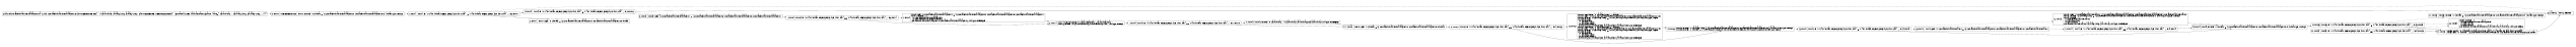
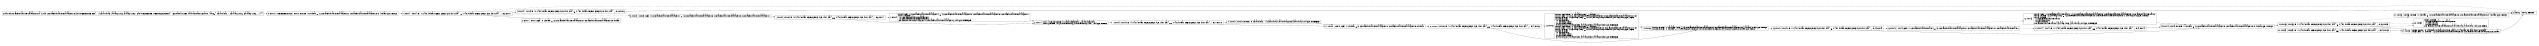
  digraph {
    rankdir=LR
    node [shape=record]
    n1 [label="{0\:\ 0x0000|MTH_ENTER_BLOCK\l|0x0000: INVOKE  (r0 I:boolean) = (r3 I:com.facebook.ads.internal.adapters.m) com.facebook.ads.internal.adapters.m.c_():boolean type: VIRTUAL \l}"]
    n2 [label="{1\:\ 0x0004|0x0004: IF  (r0 I:?[int, boolean, OBJECT, ARRAY, byte, short, char]) != (0 ?[int, boolean, OBJECT, ARRAY, byte, short, char])  \-\> B:3:0x0007 \l}"]
    n3 [label="{2\:\ 0x0006|0x0006: RETURN   \l}"]
    n4 [label="{3\:\ 0x0007|0x0007: IGET  (r0 I:boolean) = (r3 I:com.facebook.ads.internal.adapters.m) com.facebook.ads.internal.adapters.m.R boolean \l}"]
    n5 [label="{4\:\ 0x0009|0x0009: IF  (r0 I:?[int, boolean, OBJECT, ARRAY, byte, short, char]) != (0 ?[int, boolean, OBJECT, ARRAY, byte, short, char])  \-\> B:2:0x0006 \l}"]
    n6 [label="{5\:\ 0x000b|0x000b: IGET  (r0 I:com.facebook.ads.internal.adapters.z) = (r3 I:com.facebook.ads.internal.adapters.m) com.facebook.ads.internal.adapters.m.c com.facebook.ads.internal.adapters.z \l}"]
    n7 [label="{6\:\ 0x000d|0x000d: IF  (r0 I:?[int, boolean, OBJECT, ARRAY, byte, short, char]) == (0 ?[int, boolean, OBJECT, ARRAY, byte, short, char])  \-\> B:8:0x0014 \l}"]
    n8 [label="{7\:\ 0x000f|0x000f: IGET  (r0 I:com.facebook.ads.internal.adapters.z) = (r3 I:com.facebook.ads.internal.adapters.m) com.facebook.ads.internal.adapters.m.c com.facebook.ads.internal.adapters.z \l0x0011: INVOKE  \l  (r0 I:com.facebook.ads.internal.adapters.z)\l  (r3 I:com.facebook.ads.internal.adapters.y)\l com.facebook.ads.internal.adapters.z.b(com.facebook.ads.internal.adapters.y):void type: INTERFACE \l}"]
    n9 [label="{8\:\ 0x0014|0x0014: NEW_INSTANCE  (r0 I:java.util.HashMap) =  java.util.HashMap \l0x0016: INVOKE  (r0 I:java.util.HashMap) java.util.HashMap.\<init\>():void type: DIRECT \l}"]
    n10 [label="{9\:\ 0x0019|0x0019: IF  (r4 I:?[int, boolean, OBJECT, ARRAY, byte, short, char]) == (0 ?[int, boolean, OBJECT, ARRAY, byte, short, char])  \-\> B:11:0x001e \l}"]
    n11 [label="{10\:\ 0x001b|0x001b: INVOKE  (r0 I:java.util.Map), (r4 I:java.util.Map) java.util.Map.putAll(java.util.Map):void type: INTERFACE \l}"]
    n12 [label="{11\:\ 0x001e|0x001e: IGET  (r1 I:boolean) = (r3 I:com.facebook.ads.internal.adapters.m) com.facebook.ads.internal.adapters.m.O boolean \l}"]
    n13 [label="{12\:\ 0x0020|0x0020: IF  (r1 I:?[int, boolean, OBJECT, ARRAY, byte, short, char]) == (0 ?[int, boolean, OBJECT, ARRAY, byte, short, char])  \-\> B:14:0x0038 \l}"]
    n14 [label="{13\:\ 0x0022|0x0022: CONST_STR  (r1 I:java.lang.String) =  \"cardind\" \l0x0024: IGET  (r2 I:int) = (r3 I:com.facebook.ads.internal.adapters.m) com.facebook.ads.internal.adapters.m.L int \l0x0026: INVOKE  (r2 I:java.lang.String) = (r2 I:int) java.lang.String.valueOf(int):java.lang.String type: STATIC \l0x002a: INVOKE  \l  (r0 I:java.util.Map)\l  (r1 I:java.lang.Object)\l  (r2 I:java.lang.Object)\l java.util.Map.put(java.lang.Object, java.lang.Object):java.lang.Object type: INTERFACE \l0x002d: CONST_STR  (r1 I:java.lang.String) =  \"cardcnt\" \l0x002f: IGET  (r2 I:int) = (r3 I:com.facebook.ads.internal.adapters.m) com.facebook.ads.internal.adapters.m.M int \l0x0031: INVOKE  (r2 I:java.lang.String) = (r2 I:int) java.lang.String.valueOf(int):java.lang.String type: STATIC \l0x0035: INVOKE  \l  (r0 I:java.util.Map)\l  (r1 I:java.lang.Object)\l  (r2 I:java.lang.Object)\l java.util.Map.put(java.lang.Object, java.lang.Object):java.lang.Object type: INTERFACE \l}"]
    n15 [label="{14\:\ 0x0038|0x0038: INVOKE  (r1 I:java.lang.String) = (r3 I:com.facebook.ads.internal.adapters.m) com.facebook.ads.internal.adapters.m.c():java.lang.String type: VIRTUAL \l0x003c: INVOKE  (r1 I:boolean) = (r1 I:java.lang.CharSequence) android.text.TextUtils.isEmpty(java.lang.CharSequence):boolean type: STATIC \l}"]
    n16 [label="{15\:\ 0x0040|0x0040: IF  (r1 I:?[int, boolean, OBJECT, ARRAY, byte, short, char]) != (0 ?[int, boolean, OBJECT, ARRAY, byte, short, char])  \-\> B:19:0x004f \l}"]
    n17 [label="{16\:\ 0x0042|0x0042: IGET  (r1 I:com.facebook.ads.internal.m.c) = (r3 I:com.facebook.ads.internal.adapters.m) com.facebook.ads.internal.adapters.m.V com.facebook.ads.internal.m.c \l}"]
    n18 [label="{19\:\ 0x004f|0x004f: INVOKE  (r1 I:boolean) = (r3 I:com.facebook.ads.internal.adapters.m) com.facebook.ads.internal.adapters.m.e():boolean type: VIRTUAL \l}"]
    n19 [label="{18\:\ 0x0046|0x0046: IGET  (r1 I:com.facebook.ads.internal.m.c) = (r3 I:com.facebook.ads.internal.adapters.m) com.facebook.ads.internal.adapters.m.V com.facebook.ads.internal.m.c \l0x0048: INVOKE  (r2 I:java.lang.String) = (r3 I:com.facebook.ads.internal.adapters.m) com.facebook.ads.internal.adapters.m.c():java.lang.String type: VIRTUAL \l0x004c: INVOKE  \l  (r1 I:com.facebook.ads.internal.m.c)\l  (r2 I:java.lang.String)\l  (r0 I:java.util.Map)\l com.facebook.ads.internal.m.c.a(java.lang.String, java.util.Map):void type: INTERFACE \l}"]
    n20 [label="{17\:\ 0x0044|0x0044: IF  (r1 I:?[int, boolean, OBJECT, ARRAY, byte, short, char]) == (0 ?[int, boolean, OBJECT, ARRAY, byte, short, char])  \-\> B:19:0x004f \l}"]
    n21 [label="{20\:\ 0x0053|0x0053: IF  (r1 I:?[int, boolean, OBJECT, ARRAY, byte, short, char]) != (0 ?[int, boolean, OBJECT, ARRAY, byte, short, char])  \-\> B:23:0x005b \l}"]
    n22 [label="{21\:\ 0x0055|0x0055: INVOKE  (r1 I:boolean) = (r3 I:com.facebook.ads.internal.adapters.m) com.facebook.ads.internal.adapters.m.d():boolean type: VIRTUAL \l}"]
    n23 [label="{23\:\ 0x005b|0x035b: INVOKE  \l  (r3 I:com.facebook.ads.internal.adapters.m)\l  (r4 I:java.util.Map)\l  (r0 I:java.util.Map)\l com.facebook.ads.internal.adapters.m.a(java.util.Map, java.util.Map):void type: DIRECT \l}"]
    n24 [label="{24\:\ 0x005e|0x005e: CONST  (r0 I:?[boolean, int, float, short, byte, char]) = (1 ?[boolean, int, float, short, byte, char]) \l0x005f: IPUT  (r0 I:boolean), (r3 I:com.facebook.ads.internal.adapters.m) com.facebook.ads.internal.adapters.m.R boolean \l}"]
    n25 [label="{22\:\ 0x0059|0x0059: IF  (r1 I:?[int, boolean, OBJECT, ARRAY, byte, short, char]) == (0 ?[int, boolean, OBJECT, ARRAY, byte, short, char])  \-\> B:24:0x005e \l}"]
    n26 [label="{public void com.facebook.ads.internal.adapters.m.a((r3 'this' I:com.facebook.ads.internal.adapters.m A[IMMUTABLE_TYPE, THIS]), (r4 I:java.util.Map\<java.lang.String, java.lang.String\> A[IMMUTABLE_TYPE, METHOD_ARGUMENT]))  | Annotation[SYSTEM, dalvik.annotation.Signature, \{value=[(, Ljava\/util\/Map, \<, Ljava\/lang\/String;, Ljava\/lang\/String;, \>;)V]\}]\l}"]
    n1 -> n2
    n2 -> n3 [style=dashed]
    n2 -> n4
    n2 -> n5
    n5 -> n3
-   n5 -> n6 [style=dashed]
+   n2 -> n6 [style=dashed]
    n6 -> n7
    n7 -> n8 [style=dashed]
    n7 -> n9
    n8 -> n9
    n9 -> n10
    n10 -> n11 [style=dashed]
    n10 -> n12
    n11 -> n12
    n12 -> n13
    n13 -> n14 [style=dashed]
    n13 -> n15
    n14 -> n15
    n15 -> n16
    n16 -> n17 [style=dashed]
    n16 -> n18
    n16 -> n19 [style=dashed]
    n17 -> n20
    n18 -> n21
    n19 -> n18
    n20 -> n18
    n21 -> n22 [style=dashed]
    n21 -> n23 [style=dashed]
    n21 -> n24
    n22 -> n3
    n24 -> n3
    n25 -> n23 [style=dashed]
    n25 -> n24
    n26 -> n1
  }
